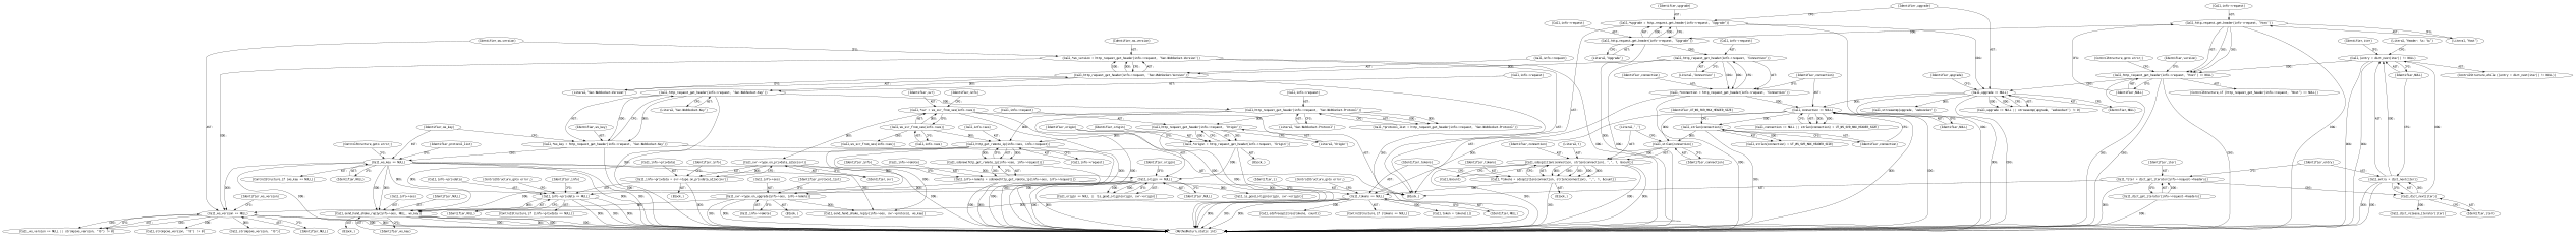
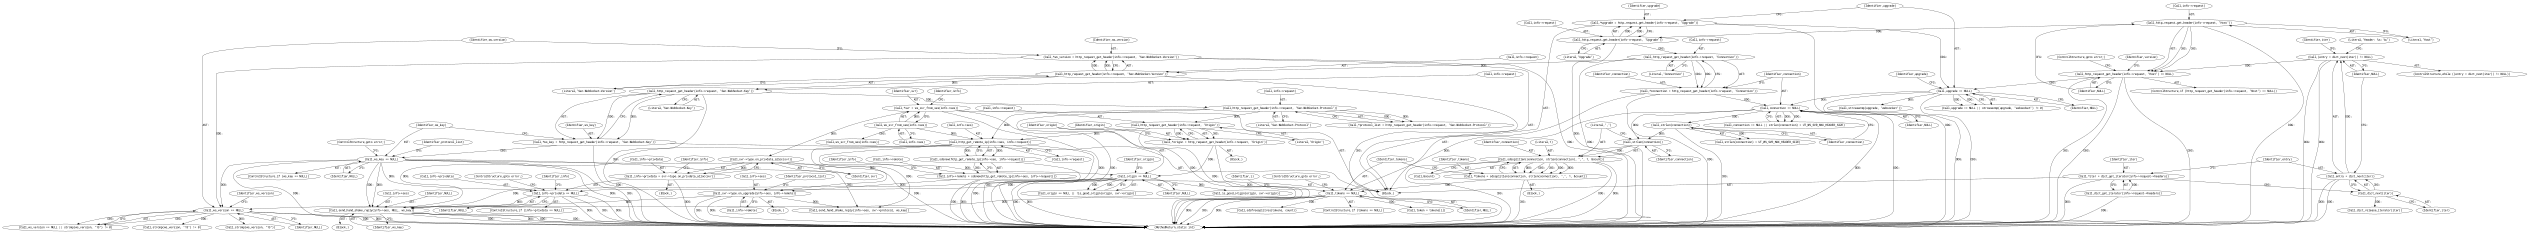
  digraph {
    fontname="Roboto Mono"
    node [fontname="Roboto Mono"]
    edge [fontname="Roboto Mono"]
    n1 [label="(Call,send_hand_shake_reply(info->ses, NULL, ws_key))"]
    n2 [label="(Block,)"]
    n3 [label="(Identifier,ws_key)"]
    n4 [label="(MethodReturn,static int)"]
    n5 [label="(Call,svr->type.on_upgrade(info->ses, info->remote))"]
    n6 [label="(Call,send_hand_shake_reply(info->ses, svr->protocol, ws_key))"]
    n7 [label="(Call,info->remote)"]
    n8 [label="(Block,)"]
    n9 [label="(Call,http_get_remote_ip(info->ses, info->request))"]
    n10 [label="(Call,sdsnew(http_get_remote_ip(info->ses, info->request)))"]
    n11 [label="(Call,info->request)"]
    n12 [label="(Call,info->remote = sdsnew(http_get_remote_ip(info->ses, info->request)))"]
    n13 [label="(Call,ws_svr_from_ses(info->ses))"]
    n14 [label="(Call,*svr = ws_svr_from_ses(info->ses))"]
    n15 [label="(Call,ws_svr_from_ses(info->ses))"]
    n16 [label="(Call,info->ses)"]
    n17 [label="(Block,)"]
    n18 [label="(Call,svr->type.on_privdata_alloc(svr))"]
    n19 [label="(Call,http_request_get_header(info->request, \"Sec-WebSocket-Protocol\"))"]
    n20 [label="(Call,http_request_get_header(info->request, \"Origin\"))"]
    n21 [label="(Literal,\"Sec-WebSocket-Protocol\")"]
    n22 [label="(Call,*protocol_list = http_request_get_header(info->request, \"Sec-WebSocket-Protocol\"))"]
    n23 [label="(Call,*origin = http_request_get_header(info->request, \"Origin\"))"]
    n24 [label="(Literal,\"Origin\")"]
    n25 [label="(Call,http_request_get_header(info->request, \"Sec-WebSocket-Key\"))"]
    n26 [label="(Call,*ws_key = http_request_get_header(info->request, \"Sec-WebSocket-Key\"))"]
    n27 [label="(Literal,\"Sec-WebSocket-Key\")"]
    n28 [label="(Call,ws_key == NULL)"]
    n29 [label="(Call,http_request_get_header(info->request, \"Sec-WebSocket-Version\"))"]
    n30 [label="(Call,*ws_version = http_request_get_header(info->request, \"Sec-WebSocket-Version\"))"]
    n31 [label="(Literal,\"Sec-WebSocket-Version\")"]
    n32 [label="(Call,ws_version == NULL)"]
    n33 [label="(Call,http_request_get_header(info->request, \"Connection\"))"]
    n34 [label="(Call,*connection = http_request_get_header(info->request, \"Connection\"))"]
    n35 [label="(Literal,\"Connection\")"]
    n36 [label="(Call,connection == NULL)"]
    n37 [label="(Call,http_request_get_header(info->request, \"Upgrade\"))"]
    n38 [label="(Call,*upgrade = http_request_get_header(info->request, \"Upgrade\"))"]
    n39 [label="(Literal,\"Upgrade\")"]
    n40 [label="(Call,upgrade == NULL)"]
    n41 [label="(Call,http_request_get_header(info->request, \"Host\"))"]
    n42 [label="(Call,http_request_get_header(info->request, \"Host\") == NULL)"]
    n43 [label="(Literal,\"Host\")"]
    n44 [label="(Identifier,NULL)"]
    n45 [label="(ControlStructure,if (http_request_get_header(info->request, \"Host\") == NULL))"]
    n46 [label="(Call,origin == NULL)"]
    n47 [label="(Block,)"]
    n48 [label="(Call,info->privdata == NULL)"]
    n49 [label="(ControlStructure,if (info->privdata == NULL))"]
    n50 [label="(Identifier,NULL)"]
    n51 [label="(Call,info->privdata = svr->type.on_privdata_alloc(svr))"]
    n52 [label="(Block,)"]
    n53 [label="(Identifier,svr)"]
    n54 [label="(Identifier,NULL)"]
    n55 [label="(ControlStructure,if (ws_key == NULL))"]
    n56 [label="(Identifier,NULL)"]
    n57 [label="(Call,origin == NULL || !is_good_origin(origin, svr->origin))"]
    n58 [label="(Call,is_good_origin(origin, svr->origin))"]
    n59 [label="(Call,strcmp(ws_version, \"13\") != 0)"]
    n60 [label="(Call,strcmp(ws_version, \"13\"))"]
    n61 [label="(Identifier,NULL)"]
    n62 [label="(Call,ws_version == NULL || strcmp(ws_version, \"13\") != 0)"]
    n63 [label="(Call,tokens == NULL)"]
    n64 [label="(Call,sdsfreesplitres(tokens, count))"]
    n65 [label="(ControlStructure,if (tokens == NULL))"]
    n66 [label="(Identifier,NULL)"]
    n67 [label="(Call,token = tokens[i])"]
    n68 [label="(Call,*tokens = sdssplitlen(connection, strlen(connection), \",\", 1, &count))"]
    n69 [label="(Call,sdssplitlen(connection, strlen(connection), \",\", 1, &count))"]
    n70 [label="(Block,)"]
    n71 [label="(Call,&count)"]
    n72 [label="(Call,strlen(connection))"]
    n73 [label="(Identifier,connection)"]
    n74 [label="(Call,strlen(connection))"]
    n75 [label="(Call,strlen(connection) > UT_WS_SVR_MAX_HEADER_SIZE)"]
    n76 [label="(Identifier,connection)"]
    n77 [label="(Call,connection == NULL || strlen(connection) > UT_WS_SVR_MAX_HEADER_SIZE)"]
    n78 [label="(Identifier,NULL)"]
    n79 [label="(Call,upgrade == NULL || strcasecmp(upgrade, \"websocket\") != 0)"]
    n80 [label="(Identifier,NULL)"]
    n81 [label="(Call,strcasecmp(upgrade, \"websocket\"))"]
    n82 [label="(Call,(entry = dict_next(iter)) != NULL)"]
    n83 [label="(Identifier,NULL)"]
    n84 [label="(ControlStructure,while ((entry = dict_next(iter)) != NULL))"]
    n85 [label="(Call,entry = dict_next(iter))"]
    n86 [label="(Call,dict_next(iter))"]
    n87 [label="(Call,dict_release_iterator(iter))"]
    n88 [label="(Identifier,iter)"]
    n89 [label="(Call,*iter = dict_get_iterator(info->request->headers))"]
    n90 [label="(Call,dict_get_iterator(info->request->headers))"]
    n91 [label="(Call,info->remote)"]
    n92 [label="(Identifier,info)"]
    n93 [label="(Identifier,connection)"]
    n94 [label="(Call,info->request)"]
    n95 [label="(ControlStructure,goto error;)"]
    n96 [label="(Identifier,origin)"]
    n97 [label="(Identifier,i)"]
    n98 [label="(Call,info->ses)"]
    n99 [label="(Call,info->request)"]
    n100 [label="(ControlStructure,goto error;)"]
    n101 [label="(Literal,\"Header: %s: %s\")"]
    n102 [label="(Identifier,info)"]
    n103 [label="(Identifier,ws_key)"]
    n104 [label="(Identifier,svr)"]
    n105 [label="(Call,info->ses)"]
    n106 [label="(Identifier,ws_version)"]
    n107 [label="(Call,info->privdata)"]
    n108 [label="(Identifier,origin)"]
    n109 [label="(Identifier,entry)"]
    n110 [label="(Literal,\",\")"]
    n111 [label="(Identifier,protocol_list)"]
    n112 [label="(Identifier,origin)"]
    n113 [label="(Call,info->request)"]
    n114 [label="(Identifier,ws_version)"]
    n115 [label="(Identifier,info)"]
    n116 [label="(Call,info->privdata)"]
    n117 [label="(Identifier,connection)"]
    n118 [label="(Identifier,tokens)"]
    n119 [label="(Identifier,protocol_list)"]
    n120 [label="(Identifier,tokens)"]
    n121 [label="(Identifier,NULL)"]
    n122 [label="(Identifier,upgrade)"]
    n123 [label="(Call,info->request)"]
    n124 [label="(Identifier,version)"]
    n125 [label="(ControlStructure,goto error;)"]
    n126 [label="(Call,info->ses)"]
    n127 [label="(Call,info->request)"]
    n128 [label="(Identifier,ws_version)"]
    n129 [label="(Identifier,ws_key)"]
-   n130 [label="(Identifier,UT_WS_SVR_MAX_HEADER_SIZE)"]
    n131 [label="(Literal,1)"]
    n132 [label="(ControlStructure,goto error;)"]
    n133 [label="(Identifier,upgrade)"]
    n134 [label="(Identifier,iter)"]
    n135 [label="(Identifier,upgrade)"]
    n136 [label="(Identifier,connection)"]
    n137 [label="(Identifier,info)"]
    n138 [label="(Call,info->request)"]
    n139 [label="(Identifier,iter)"]
    n140 [label="(Call,info->request)"]
    n1 -> n2 [label="AST: "]
    n1 -> n3 [label="CFG: "]
    n1 -> n4 [label="DDG: "]
    n1 -> n4 [label="DDG: "]
    n1 -> n4 [label="DDG: "]
    n1 -> n4 [label="DDG: "]
    n3 -> n1 [label="AST: "]
    n5 -> n1 [label="DDG: "]
    n5 -> n4 [label="DDG: "]
    n5 -> n4 [label="DDG: "]
    n5 -> n6 [label="DDG: "]
    n5 -> n7 [label="CFG: "]
    n5 -> n8 [label="AST: "]
    n7 -> n5 [label="AST: "]
    n9 -> n1 [label="DDG: "]
    n9 -> n4 [label="DDG: "]
    n9 -> n5 [label="DDG: "]
    n9 -> n6 [label="DDG: "]
    n9 -> n10 [label="AST: "]
    n9 -> n10 [label="DDG: "]
    n9 -> n10 [label="DDG: "]
    n9 -> n11 [label="CFG: "]
    n10 -> n4 [label="DDG: "]
    n10 -> n9 [label="CFG: "]
    n10 -> n12 [label="AST: "]
    n10 -> n12 [label="DDG: "]
    n11 -> n9 [label="AST: "]
    n12 -> n4 [label="DDG: "]
    n12 -> n4 [label="DDG: "]
    n12 -> n5 [label="DDG: "]
    n12 -> n10 [label="CFG: "]
    n12 -> n17 [label="AST: "]
    n13 -> n9 [label="DDG: "]
    n13 -> n14 [label="AST: "]
    n13 -> n14 [label="DDG: "]
    n13 -> n15 [label="DDG: "]
    n13 -> n16 [label="CFG: "]
    n14 -> n4 [label="DDG: "]
    n14 -> n4 [label="DDG: "]
    n14 -> n13 [label="CFG: "]
    n14 -> n17 [label="AST: "]
    n14 -> n18 [label="DDG: "]
    n16 -> n13 [label="AST: "]
    n18 -> n4 [label="DDG: "]
    n18 -> n51 [label="AST: "]
    n18 -> n51 [label="DDG: "]
    n18 -> n53 [label="CFG: "]
    n19 -> n4 [label="DDG: "]
    n19 -> n9 [label="DDG: "]
    n19 -> n20 [label="DDG: "]
    n19 -> n21 [label="CFG: "]
    n19 -> n22 [label="AST: "]
    n19 -> n22 [label="DDG: "]
    n19 -> n22 [label="DDG: "]
    n20 -> n4 [label="DDG: "]
    n20 -> n9 [label="DDG: "]
    n20 -> n23 [label="AST: "]
    n20 -> n23 [label="DDG: "]
    n20 -> n23 [label="DDG: "]
    n20 -> n24 [label="CFG: "]
    n21 -> n19 [label="AST: "]
    n22 -> n19 [label="CFG: "]
    n23 -> n4 [label="DDG: "]
    n23 -> n20 [label="CFG: "]
    n23 -> n46 [label="DDG: "]
    n23 -> n47 [label="AST: "]
    n24 -> n20 [label="AST: "]
    n25 -> n4 [label="DDG: "]
    n25 -> n19 [label="DDG: "]
    n25 -> n26 [label="AST: "]
    n25 -> n26 [label="DDG: "]
    n25 -> n26 [label="DDG: "]
    n25 -> n27 [label="CFG: "]
    n26 -> n4 [label="DDG: "]
    n26 -> n17 [label="AST: "]
    n26 -> n25 [label="CFG: "]
    n26 -> n28 [label="DDG: "]
    n27 -> n25 [label="AST: "]
    n28 -> n1 [label="DDG: "]
    n28 -> n1 [label="DDG: "]
    n28 -> n4 [label="DDG: "]
    n28 -> n4 [label="DDG: "]
    n28 -> n4 [label="DDG: "]
    n28 -> n6 [label="DDG: "]
    n28 -> n32 [label="DDG: "]
    n28 -> n46 [label="DDG: "]
    n28 -> n48 [label="DDG: "]
    n28 -> n54 [label="CFG: "]
    n28 -> n55 [label="AST: "]
    n29 -> n4 [label="DDG: "]
    n29 -> n25 [label="DDG: "]
    n29 -> n30 [label="AST: "]
    n29 -> n30 [label="DDG: "]
    n29 -> n30 [label="DDG: "]
    n29 -> n31 [label="CFG: "]
    n30 -> n4 [label="DDG: "]
    n30 -> n17 [label="AST: "]
    n30 -> n29 [label="CFG: "]
    n30 -> n32 [label="DDG: "]
    n31 -> n29 [label="AST: "]
    n32 -> n4 [label="DDG: "]
    n32 -> n4 [label="DDG: "]
    n32 -> n59 [label="DDG: "]
    n32 -> n60 [label="DDG: "]
    n32 -> n61 [label="CFG: "]
    n32 -> n62 [label="AST: "]
    n32 -> n62 [label="DDG: "]
    n32 -> n62 [label="DDG: "]
    n33 -> n4 [label="DDG: "]
    n33 -> n29 [label="DDG: "]
    n33 -> n34 [label="AST: "]
    n33 -> n34 [label="DDG: "]
    n33 -> n34 [label="DDG: "]
    n33 -> n35 [label="CFG: "]
    n34 -> n4 [label="DDG: "]
    n34 -> n17 [label="AST: "]
    n34 -> n33 [label="CFG: "]
    n34 -> n36 [label="DDG: "]
    n35 -> n33 [label="AST: "]
    n36 -> n4 [label="DDG: "]
    n36 -> n4 [label="DDG: "]
    n36 -> n63 [label="DDG: "]
    n36 -> n72 [label="DDG: "]
    n36 -> n74 [label="DDG: "]
    n36 -> n77 [label="AST: "]
    n36 -> n77 [label="DDG: "]
    n36 -> n77 [label="DDG: "]
    n36 -> n78 [label="CFG: "]
    n37 -> n4 [label="DDG: "]
    n37 -> n33 [label="DDG: "]
    n37 -> n38 [label="AST: "]
    n37 -> n38 [label="DDG: "]
    n37 -> n38 [label="DDG: "]
    n37 -> n39 [label="CFG: "]
    n38 -> n4 [label="DDG: "]
    n38 -> n17 [label="AST: "]
    n38 -> n37 [label="CFG: "]
    n38 -> n40 [label="DDG: "]
    n39 -> n37 [label="AST: "]
    n40 -> n4 [label="DDG: "]
    n40 -> n4 [label="DDG: "]
    n40 -> n36 [label="DDG: "]
    n40 -> n79 [label="AST: "]
    n40 -> n79 [label="DDG: "]
    n40 -> n79 [label="DDG: "]
    n40 -> n80 [label="CFG: "]
    n40 -> n81 [label="DDG: "]
    n41 -> n4 [label="DDG: "]
    n41 -> n37 [label="DDG: "]
    n41 -> n42 [label="AST: "]
    n41 -> n42 [label="DDG: "]
    n41 -> n42 [label="DDG: "]
    n41 -> n43 [label="CFG: "]
    n42 -> n4 [label="DDG: "]
    n42 -> n4 [label="DDG: "]
    n42 -> n4 [label="DDG: "]
    n42 -> n40 [label="DDG: "]
    n42 -> n44 [label="CFG: "]
    n42 -> n45 [label="AST: "]
    n43 -> n41 [label="AST: "]
    n44 -> n41 [label="CFG: "]
    n44 -> n42 [label="AST: "]
    n46 -> n1 [label="DDG: "]
    n46 -> n4 [label="DDG: "]
    n46 -> n4 [label="DDG: "]
    n46 -> n48 [label="DDG: "]
    n46 -> n56 [label="CFG: "]
    n46 -> n57 [label="AST: "]
    n46 -> n57 [label="DDG: "]
    n46 -> n57 [label="DDG: "]
    n46 -> n58 [label="DDG: "]
    n48 -> n1 [label="DDG: "]
    n48 -> n4 [label="DDG: "]
    n48 -> n4 [label="DDG: "]
    n48 -> n4 [label="DDG: "]
    n48 -> n49 [label="AST: "]
    n48 -> n50 [label="CFG: "]
    n50 -> n48 [label="AST: "]
    n51 -> n4 [label="DDG: "]
    n51 -> n18 [label="CFG: "]
    n51 -> n48 [label="AST: "]
    n51 -> n52 [label="AST: "]
    n53 -> n18 [label="AST: "]
    n54 -> n28 [label="AST: "]
    n56 -> n46 [label="AST: "]
    n57 -> n46 [label="CFG: "]
    n61 -> n32 [label="AST: "]
    n62 -> n32 [label="CFG: "]
    n63 -> n4 [label="DDG: "]
    n63 -> n4 [label="DDG: "]
    n63 -> n4 [label="DDG: "]
    n63 -> n32 [label="DDG: "]
    n63 -> n64 [label="DDG: "]
    n63 -> n65 [label="AST: "]
    n63 -> n66 [label="CFG: "]
    n63 -> n67 [label="DDG: "]
    n66 -> n63 [label="AST: "]
    n68 -> n4 [label="DDG: "]
    n68 -> n63 [label="DDG: "]
    n68 -> n69 [label="CFG: "]
    n68 -> n70 [label="AST: "]
    n69 -> n4 [label="DDG: "]
    n69 -> n4 [label="DDG: "]
    n69 -> n4 [label="DDG: "]
    n69 -> n68 [label="AST: "]
    n69 -> n68 [label="DDG: "]
    n69 -> n68 [label="DDG: "]
    n69 -> n68 [label="DDG: "]
    n69 -> n68 [label="DDG: "]
    n69 -> n68 [label="DDG: "]
    n69 -> n71 [label="CFG: "]
    n71 -> n69 [label="AST: "]
    n72 -> n69 [label="AST: "]
    n72 -> n69 [label="DDG: "]
    n72 -> n73 [label="CFG: "]
    n73 -> n72 [label="AST: "]
    n74 -> n4 [label="DDG: "]
    n74 -> n72 [label="DDG: "]
    n74 -> n75 [label="AST: "]
    n74 -> n75 [label="DDG: "]
    n74 -> n76 [label="CFG: "]
    n76 -> n36 [label="CFG: "]
    n76 -> n74 [label="AST: "]
    n77 -> n36 [label="CFG: "]
    n78 -> n36 [label="AST: "]
    n79 -> n40 [label="CFG: "]
    n80 -> n40 [label="AST: "]
    n82 -> n4 [label="DDG: "]
    n82 -> n4 [label="DDG: "]
    n82 -> n42 [label="DDG: "]
    n82 -> n83 [label="CFG: "]
    n82 -> n84 [label="AST: "]
    n83 -> n82 [label="AST: "]
    n83 -> n85 [label="CFG: "]
    n85 -> n4 [label="DDG: "]
    n85 -> n4 [label="DDG: "]
    n85 -> n82 [label="AST: "]
    n85 -> n82 [label="DDG: "]
    n85 -> n86 [label="CFG: "]
-   n86 -> n82 [label="DDG: "]
    n86 -> n85 [label="AST: "]
    n86 -> n85 [label="DDG: "]
    n86 -> n87 [label="DDG: "]
    n86 -> n88 [label="CFG: "]
    n88 -> n86 [label="AST: "]
    n89 -> n4 [label="DDG: "]
    n89 -> n17 [label="AST: "]
    n89 -> n86 [label="DDG: "]
    n89 -> n90 [label="CFG: "]
    n90 -> n4 [label="DDG: "]
    n90 -> n89 [label="AST: "]
    n90 -> n89 [label="DDG: "]
    n91 -> n12 [label="AST: "]
    n92 -> n14 [label="CFG: "]
    n93 -> n34 [label="AST: "]
    n94 -> n20 [label="AST: "]
    n95 -> n63 [label="CFG: "]
    n96 -> n23 [label="AST: "]
    n97 -> n63 [label="CFG: "]
    n98 -> n9 [label="AST: "]
    n99 -> n41 [label="AST: "]
    n100 -> n28 [label="CFG: "]
    n101 -> n82 [label="CFG: "]
    n102 -> n48 [label="CFG: "]
    n103 -> n26 [label="AST: "]
    n104 -> n14 [label="AST: "]
    n105 -> n1 [label="AST: "]
    n106 -> n30 [label="CFG: "]
    n106 -> n32 [label="AST: "]
    n107 -> n51 [label="AST: "]
    n108 -> n46 [label="CFG: "]
    n109 -> n85 [label="AST: "]
    n109 -> n89 [label="CFG: "]
    n110 -> n69 [label="AST: "]
    n110 -> n72 [label="CFG: "]
    n111 -> n5 [label="CFG: "]
    n112 -> n23 [label="CFG: "]
    n112 -> n46 [label="AST: "]
    n113 -> n29 [label="AST: "]
    n114 -> n30 [label="AST: "]
    n115 -> n51 [label="CFG: "]
    n116 -> n48 [label="AST: "]
    n117 -> n34 [label="CFG: "]
    n117 -> n36 [label="AST: "]
    n118 -> n68 [label="AST: "]
    n119 -> n28 [label="CFG: "]
    n120 -> n63 [label="AST: "]
    n120 -> n68 [label="CFG: "]
    n121 -> n1 [label="AST: "]
    n122 -> n40 [label="CFG: "]
    n123 -> n25 [label="AST: "]
    n124 -> n42 [label="CFG: "]
    n125 -> n42 [label="CFG: "]
    n126 -> n5 [label="AST: "]
    n127 -> n33 [label="AST: "]
    n128 -> n32 [label="CFG: "]
    n129 -> n26 [label="CFG: "]
    n129 -> n28 [label="AST: "]
-   n130 -> n74 [label="CFG: "]
    n131 -> n69 [label="AST: "]
    n132 -> n48 [label="CFG: "]
    n133 -> n38 [label="AST: "]
    n134 -> n82 [label="CFG: "]
    n135 -> n38 [label="CFG: "]
    n135 -> n40 [label="AST: "]
    n136 -> n69 [label="AST: "]
    n137 -> n12 [label="CFG: "]
    n138 -> n19 [label="AST: "]
    n139 -> n89 [label="AST: "]
    n140 -> n37 [label="AST: "]
  }
